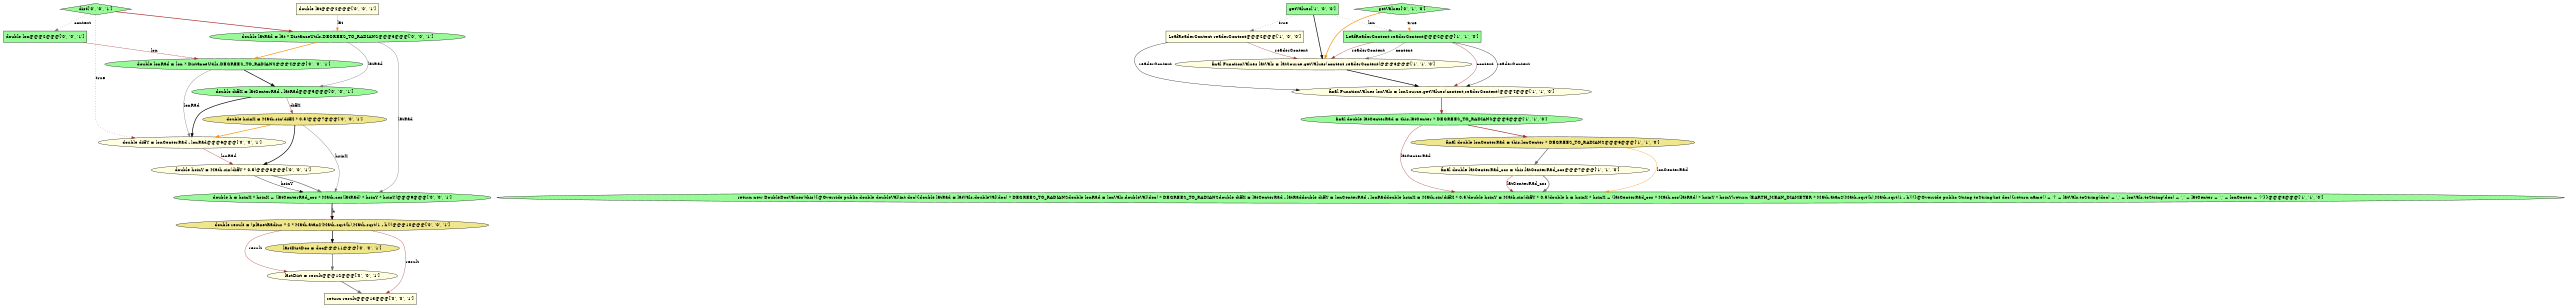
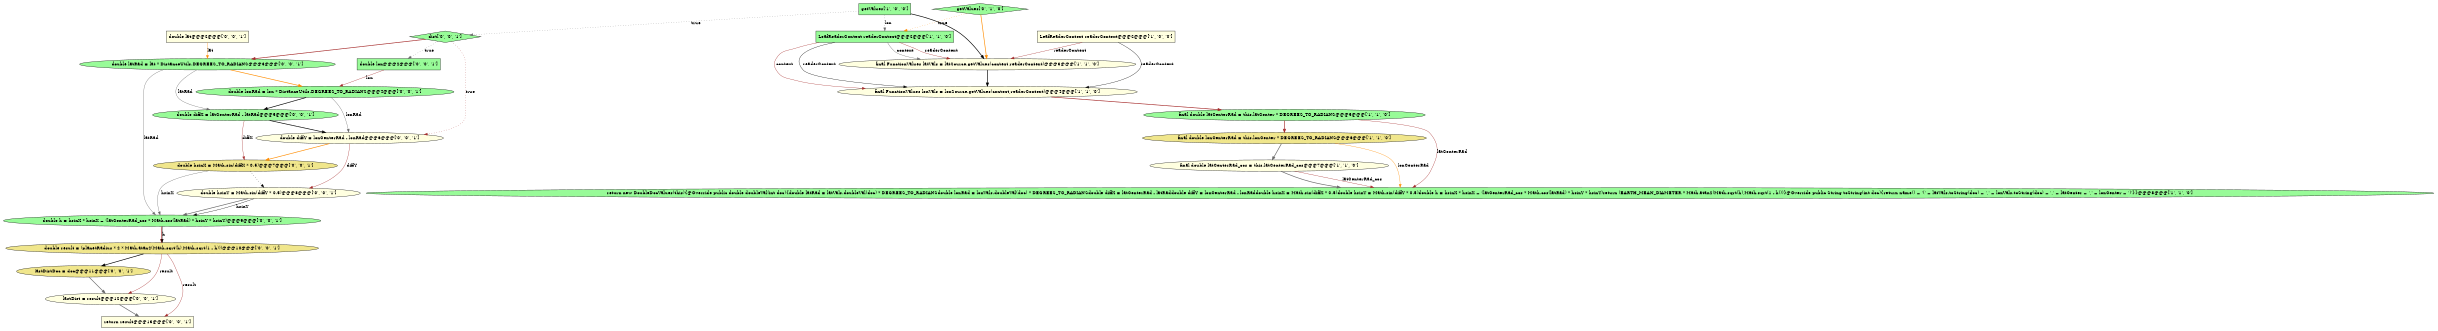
  digraph {
    node [fillcolor=palegreen shape=ellipse style=filled]
    edge [color=brown style=solid]
    n1 [fillcolor=khaki label="lastDistDoc = doc@@@11@@@['0', '0', '1']"]
    n2 [fillcolor=lightyellow label="lastDist = result@@@12@@@['0', '0', '1']"]
    n3 [fillcolor=lightyellow label="return result@@@13@@@['0', '0', '1']" shape=box]
    n4 [fillcolor=lightyellow label="LeafReaderContext readerContext@@@2@@@['1', '0', '0']" shape=box]
    n5 [fillcolor=lightyellow label="final FunctionValues lonVals = lonSource.getValues(context,readerContext)@@@4@@@['1', '1', '0']"]
    n6 [fillcolor=lightyellow label="final FunctionValues latVals = latSource.getValues(context,readerContext)@@@3@@@['1', '1', '0']"]
    n7 [label="final double latCenterRad = this.latCenter * DEGREES_TO_RADIANS@@@5@@@['1', '1', '0']"]
    n8 [label="getValues['1', '0', '0']" shape=box]
    n9 [label="LeafReaderContext readerContext@@@2@@@['1', '1', '0']" shape=box]
    n10 [fillcolor=khaki label="double result = (planetRadius * 2 * Math.atan2(Math.sqrt(h),Math.sqrt(1 - h)))@@@10@@@['0', '0', '1']"]
    n11 [label="double diffX = latCenterRad - latRad@@@5@@@['0', '0', '1']"]
    n12 [fillcolor=lightyellow label="double diffY = lonCenterRad - lonRad@@@6@@@['0', '0', '1']"]
    n13 [fillcolor=khaki label="double hsinX = Math.sin(diffX * 0.5)@@@7@@@['0', '0', '1']"]
    n14 [fillcolor=lightyellow label="double hsinY = Math.sin(diffY * 0.5)@@@8@@@['0', '0', '1']"]
    n15 [label="double h = hsinX * hsinX + (latCenterRad_cos * Math.cos(latRad) * hsinY * hsinY)@@@9@@@['0', '0', '1']"]
    n16 [label="return new DoubleDocValues(this){@Override public double doubleVal(int doc){double latRad = latVals.doubleVal(doc) * DEGREES_TO_RADIANSdouble lonRad = lonVals.doubleVal(doc) * DEGREES_TO_RADIANSdouble diffX = latCenterRad - latRaddouble diffY = lonCenterRad - lonRaddouble hsinX = Math.sin(diffX * 0.5)double hsinY = Math.sin(diffY * 0.5)double h = hsinX * hsinX + (latCenterRad_cos * Math.cos(latRad) * hsinY * hsinY)return (EARTH_MEAN_DIAMETER * Math.atan2(Math.sqrt(h),Math.sqrt(1 - h)))}@Override public String toString(int doc){return name() + '(' + latVals.toString(doc) + ',' + lonVals.toString(doc) + ',' + latCenter + ',' + lonCenter + ')'}}@@@8@@@['1', '1', '0']"]
    n17 [fillcolor=khaki label="final double lonCenterRad = this.lonCenter * DEGREES_TO_RADIANS@@@6@@@['1', '1', '0']"]
    n18 [fillcolor=lightyellow label="final double latCenterRad_cos = this.latCenterRad_cos@@@7@@@['1', '1', '0']"]
    n19 [label="double latRad = lat * DistanceUtils.DEGREES_TO_RADIANS@@@3@@@['0', '0', '1']"]
    n20 [label="double lonRad = lon * DistanceUtils.DEGREES_TO_RADIANS@@@4@@@['0', '0', '1']"]
    n21 [fillcolor=lightyellow label="double lat@@@2@@@['0', '0', '1']" shape=box]
    n22 [label="getValues['0', '1', '0']" shape=diamond]
    n23 [label="dist['0', '0', '1']" shape=diamond]
    n24 [label="double lon@@@2@@@['0', '0', '1']" shape=box]
    n1 -> n2 [color=gray40 style=bold]
    n2 -> n3 [color=gray40 style=bold]
    n4 -> n5 [color=black label=readerContext]
    n4 -> n6 [label=readerContext]
    n5 -> n7 [style=bold]
    n6 -> n5 [color=black style=bold]
    n7 -> n16 [label=latCenterRad]
    n7 -> n17 [style=bold]
-   n8 -> n4 [color=gray40 label=true style=dotted]
+   n8 -> n23 [color=gray40 label=true style=dotted]
    n8 -> n6 [color=black style=bold]
    n8 -> n9 [color=gray40 label=lon style=dotted]
    n9 -> n5 [label=context]
    n9 -> n5 [color=black label=readerContext]
    n9 -> n6 [color=gray40 label=context]
    n9 -> n6 [label=readerContext]
    n10 -> n1 [color=black style=bold]
    n10 -> n2 [label=result]
    n10 -> n3 [label=result]
    n11 -> n12 [color=black style=bold]
    n11 -> n13 [label=diffX]
-   n13 -> n12 [color=darkorange style=bold]
-   n12 -> n14 [label=lonRad]
-   n13 -> n14 [color=black style=bold]
+   n12 -> n13 [color=darkorange style=bold]
+   n12 -> n14 [label=diffY]
+   n13 -> n14 [color=black style=dotted]
    n13 -> n15 [color=gray40 label=hsinX]
    n14 -> n15 [color=gray40 style=bold]
    n14 -> n15 [color=black label=hsinY]
    n15 -> n10 [style=bold]
    n15 -> n10 [color=black label=h]
    n17 -> n16 [color=darkorange label=lonCenterRad]
    n17 -> n18 [color=gray40 style=bold]
    n18 -> n16 [color=gray40 style=bold]
    n18 -> n16 [label=latCenterRad_cos]
    n19 -> n11 [color=gray40 label=latRad]
    n19 -> n15 [color=gray40 label=latRad]
    n19 -> n20 [color=darkorange style=bold]
    n20 -> n11 [color=black style=bold]
    n20 -> n12 [color=gray40 label=lonRad]
    n21 -> n19 [color=darkorange label=lat]
    n22 -> n6 [color=darkorange style=bold]
    n22 -> n9 [color=darkorange label=true style=dotted]
    n23 -> n12 [label=true style=dotted]
    n23 -> n19 [style=bold]
-   n23 -> n24 [color=gray40 label=context style=dotted]
+   n23 -> n24 [color=gray40 label=true style=dotted]
    n24 -> n20 [label=lon]
  }
